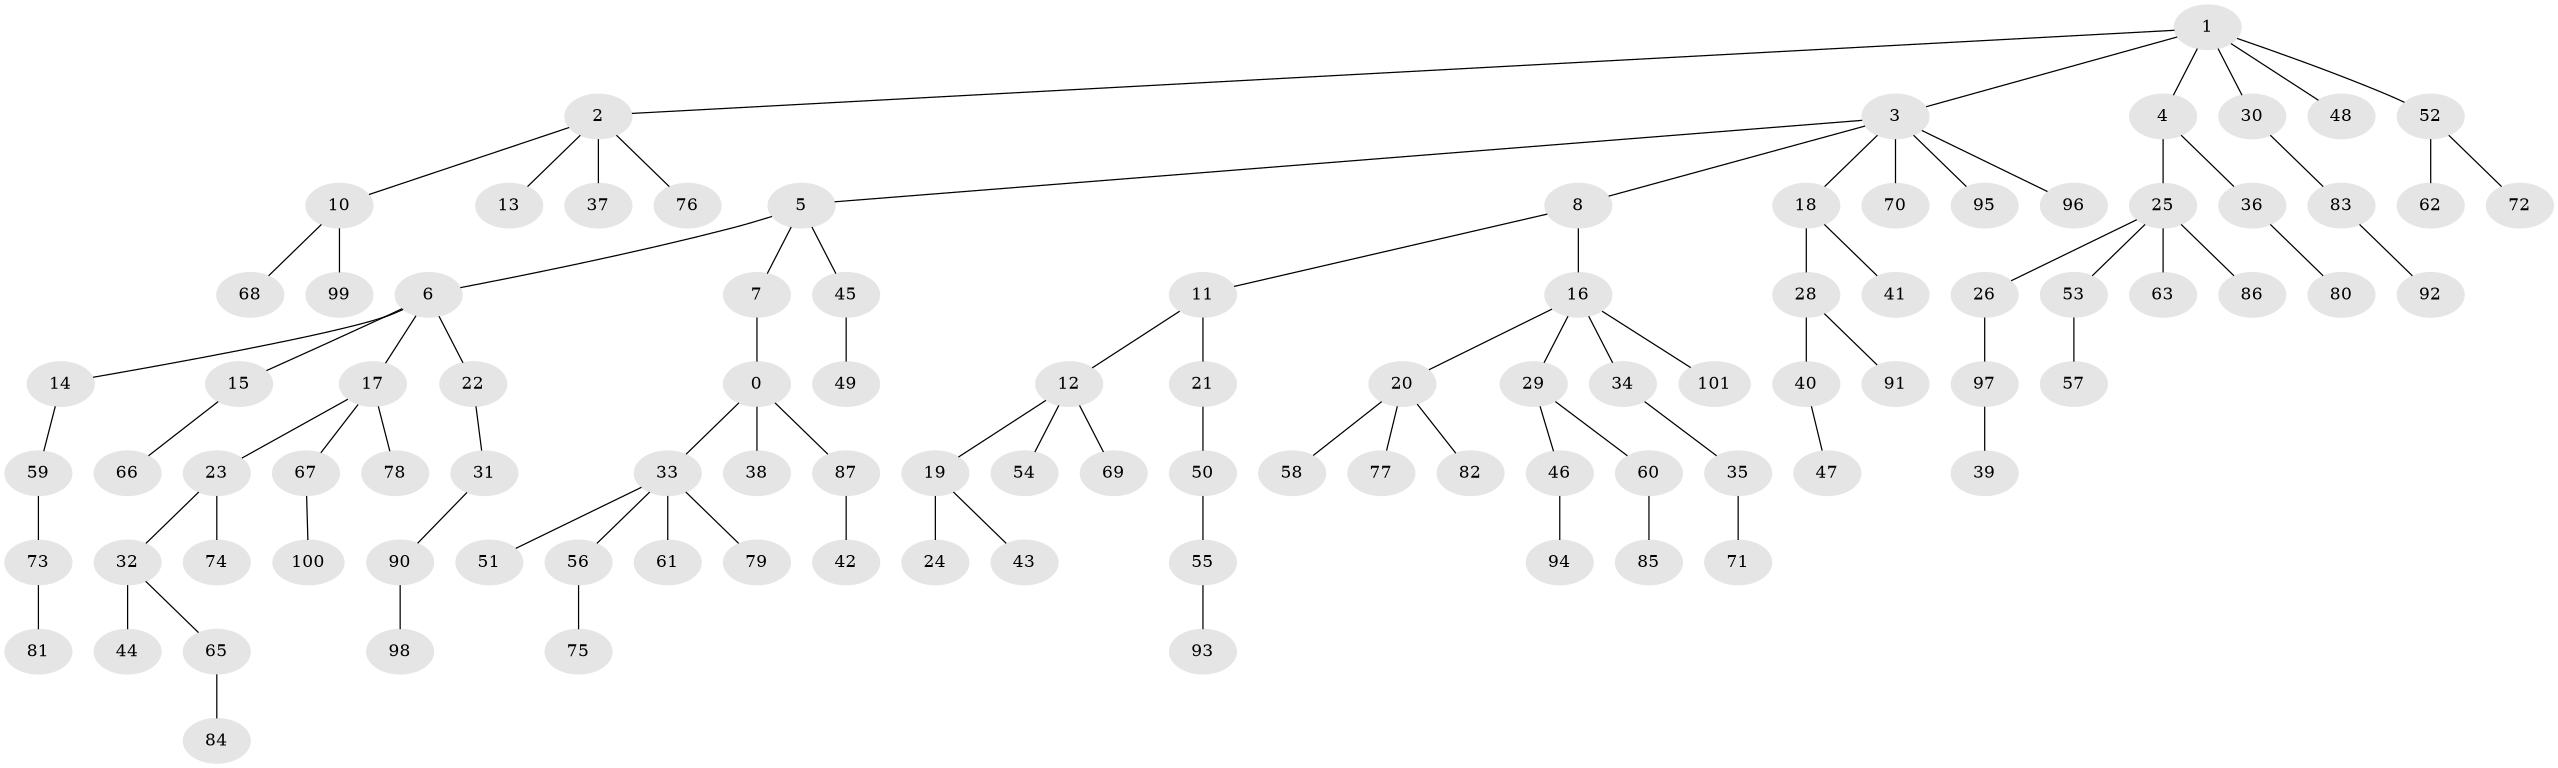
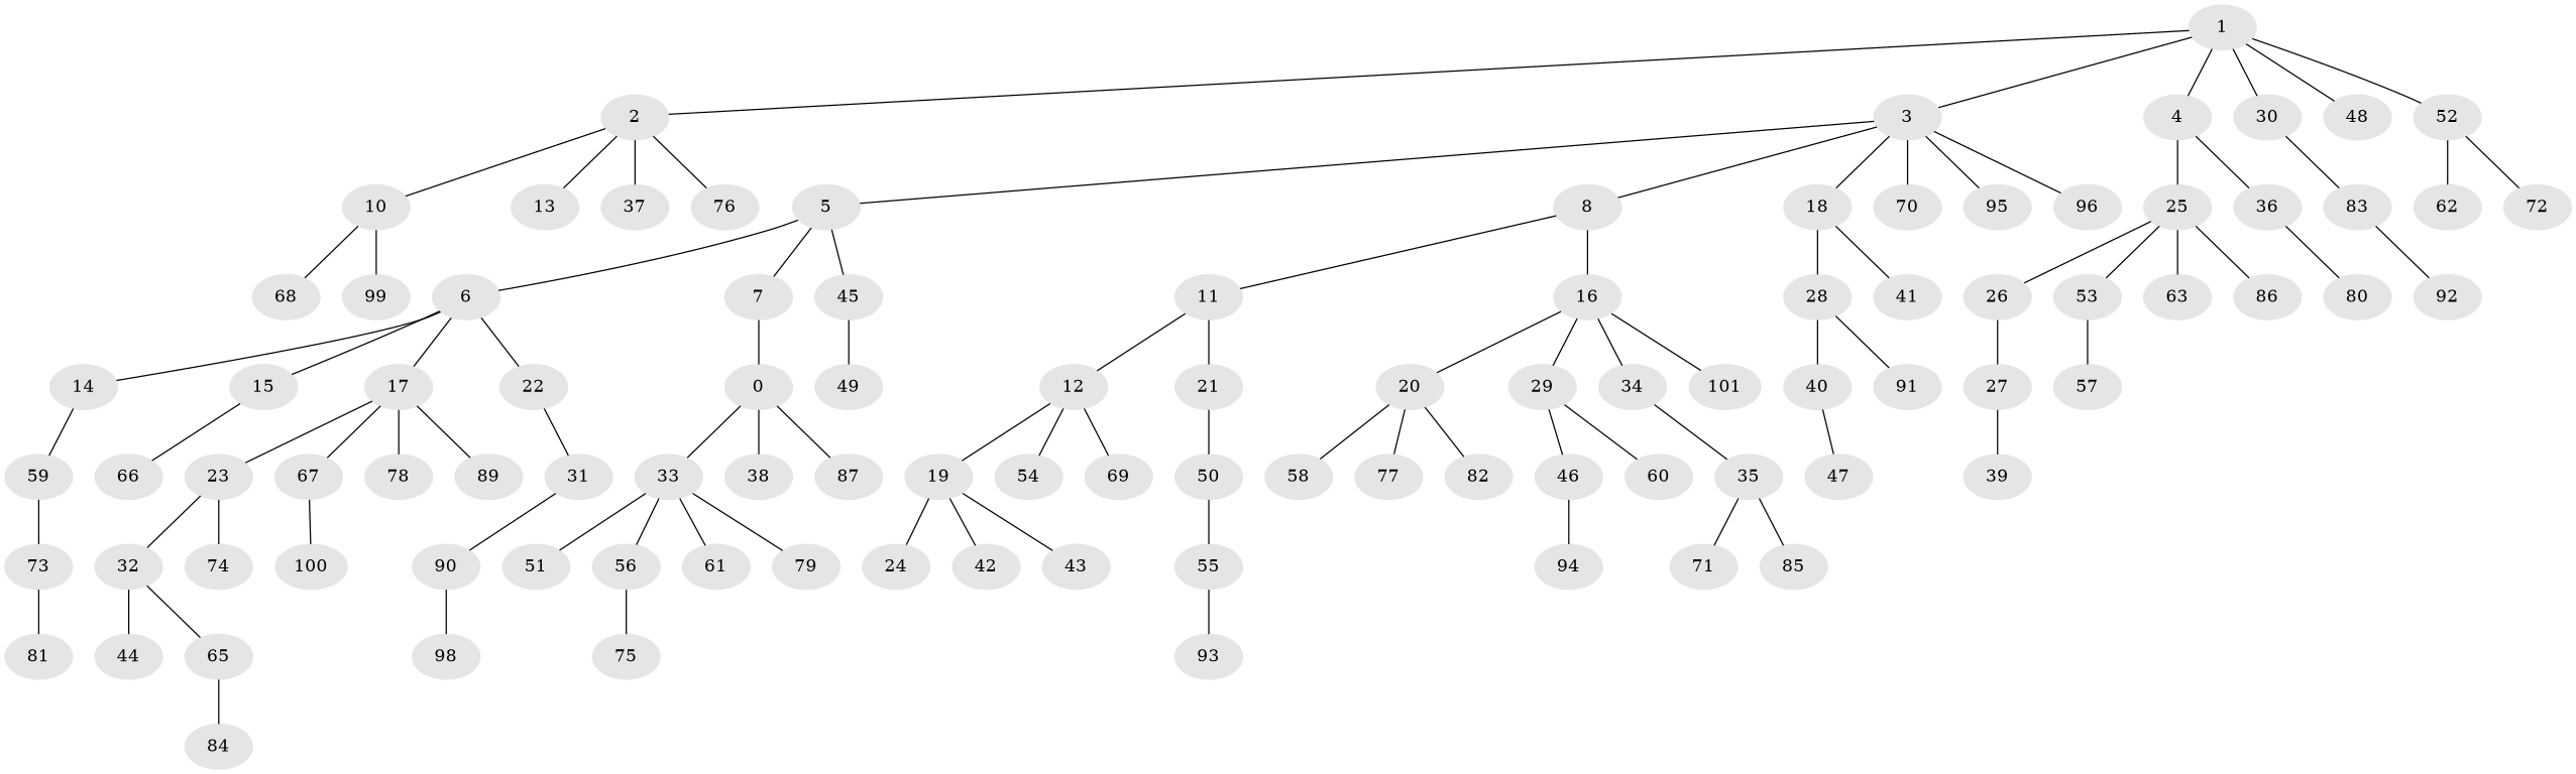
  graph {
    node [color=gray90 style=filled]
    1
    2
    3
    4
    30
    48
    52
    10
    13
    37
    76
    5
    8
    18
    70
    95
    96
    25
    36
    83
    62
    72
    68
    99
    6
    7
    45
    11
    16
    28
    41
    26
    53
    63
    86
    80
    14
    15
    17
    22
    n41 [label=0]
    49
    59
    66
    23
    67
    78
+   89
    31
    33
    38
    87
    12
    21
    20
    29
    34
    101
    51
    56
    61
    79
    19
    54
    69
    50
    24
    42
    43
    73
    58
    77
    82
    46
    60
    35
    32
    74
    100
    40
    91
    55
    90
    44
    65
-   27 [label=97]
+   27
    57
    39
    47
    94
    92
    98
    84
    75
    71
    85
    93
    81
    1 -- 2
    1 -- 3
    1 -- 4
    1 -- 30
    1 -- 48
    1 -- 52
    2 -- 10
    2 -- 13
    2 -- 37
    2 -- 76
    3 -- 5
    3 -- 8
    3 -- 18
    3 -- 70
    3 -- 95
    3 -- 96
    4 -- 25
    4 -- 36
    30 -- 83
    52 -- 62
    52 -- 72
    10 -- 68
    10 -- 99
    5 -- 6
    5 -- 7
    5 -- 45
    8 -- 11
    8 -- 16
    18 -- 28
    18 -- 41
    25 -- 26
    25 -- 53
    25 -- 63
    25 -- 86
    36 -- 80
    83 -- 92
    6 -- 14
    6 -- 15
    6 -- 17
    6 -- 22
    7 -- n41
    45 -- 49
    11 -- 12
    11 -- 21
    16 -- 20
    16 -- 29
    16 -- 34
    16 -- 101
    28 -- 40
    28 -- 91
    26 -- 27
    53 -- 57
    14 -- 59
    15 -- 66
    17 -- 23
    17 -- 67
    17 -- 78
+   17 -- 89
    22 -- 31
    n41 -- 33
    n41 -- 38
    n41 -- 87
    59 -- 73
    23 -- 32
    23 -- 74
    67 -- 100
    31 -- 90
    33 -- 51
    33 -- 56
    33 -- 61
    33 -- 79
    12 -- 19
    12 -- 54
    12 -- 69
    21 -- 50
    20 -- 58
    20 -- 77
    20 -- 82
    29 -- 46
    29 -- 60
    34 -- 35
    56 -- 75
    19 -- 24
-   87 -- 42
+   19 -- 42
    19 -- 43
    50 -- 55
    73 -- 81
    46 -- 94
    35 -- 71
-   60 -- 85
+   35 -- 85
    32 -- 44
    32 -- 65
    40 -- 47
    55 -- 93
    90 -- 98
    65 -- 84
    27 -- 39
  }
